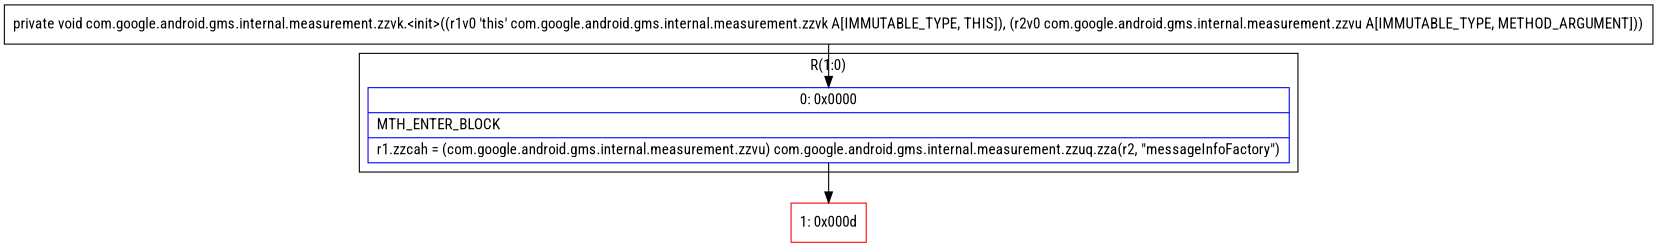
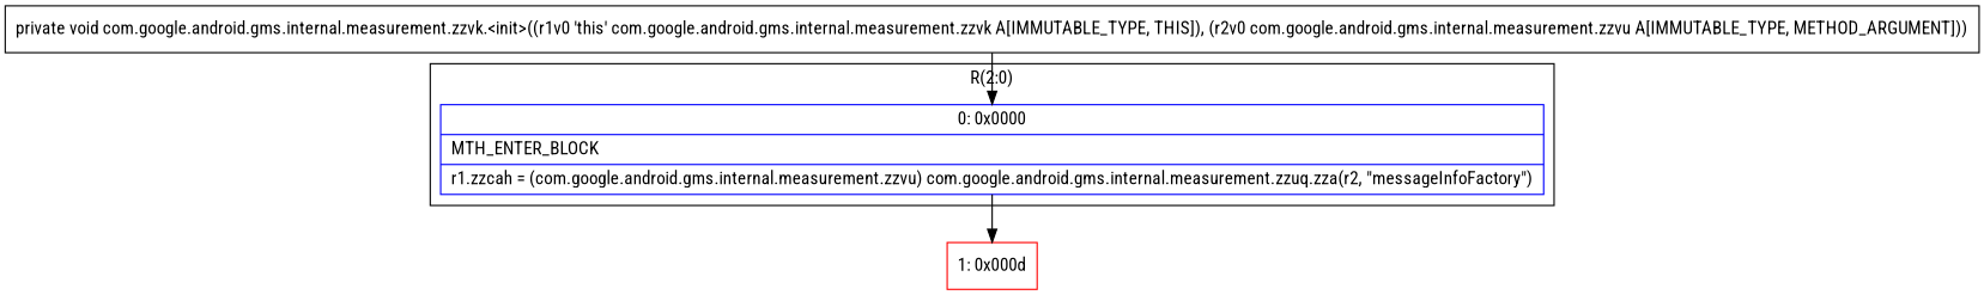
  digraph {
    fontname="Roboto Condensed"
    node [shape=record fontname="Roboto Condensed"]
    edge [fontname="Roboto Condensed"]
    n1 [color=blue label="{0\:\ 0x0000|MTH_ENTER_BLOCK\l|r1.zzcah = (com.google.android.gms.internal.measurement.zzvu) com.google.android.gms.internal.measurement.zzuq.zza(r2, \"messageInfoFactory\")\l}"]
    n2 [color=red label="{1\:\ 0x000d}"]
    n3 [label="{private void com.google.android.gms.internal.measurement.zzvk.\<init\>((r1v0 'this' com.google.android.gms.internal.measurement.zzvk A[IMMUTABLE_TYPE, THIS]), (r2v0 com.google.android.gms.internal.measurement.zzvu A[IMMUTABLE_TYPE, METHOD_ARGUMENT])) }"]
    subgraph cluster_1 {
-     label="R(1:0)"
+     label="R(2:0)"
      n1
    }
    n1 -> n2
    n3 -> n1
  }
